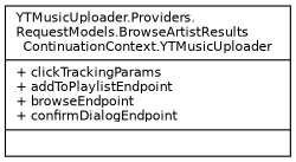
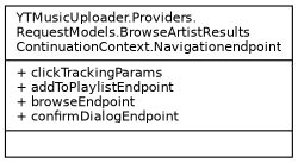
  digraph {
-   n1 [color=black fillcolor=white fontcolor=black fontname=Helvetica fontsize=10 height=0.2 label="{YTMusicUploader.Providers.\lRequestModels.BrowseArtistResults\lContinuationContext.YTMusicUploader\n|+ clickTrackingParams\l+ addToPlaylistEndpoint\l+ browseEndpoint\l+ confirmDialogEndpoint\l|}" shape=record style=filled width=0.4]
+   n1 [color=black fillcolor=white fontcolor=black fontname=Helvetica fontsize=10 height=0.2 label="{YTMusicUploader.Providers.\lRequestModels.BrowseArtistResults\lContinuationContext.Navigationendpoint\n|+ clickTrackingParams\l+ addToPlaylistEndpoint\l+ browseEndpoint\l+ confirmDialogEndpoint\l|}" shape=record style=filled width=0.4]
  }
